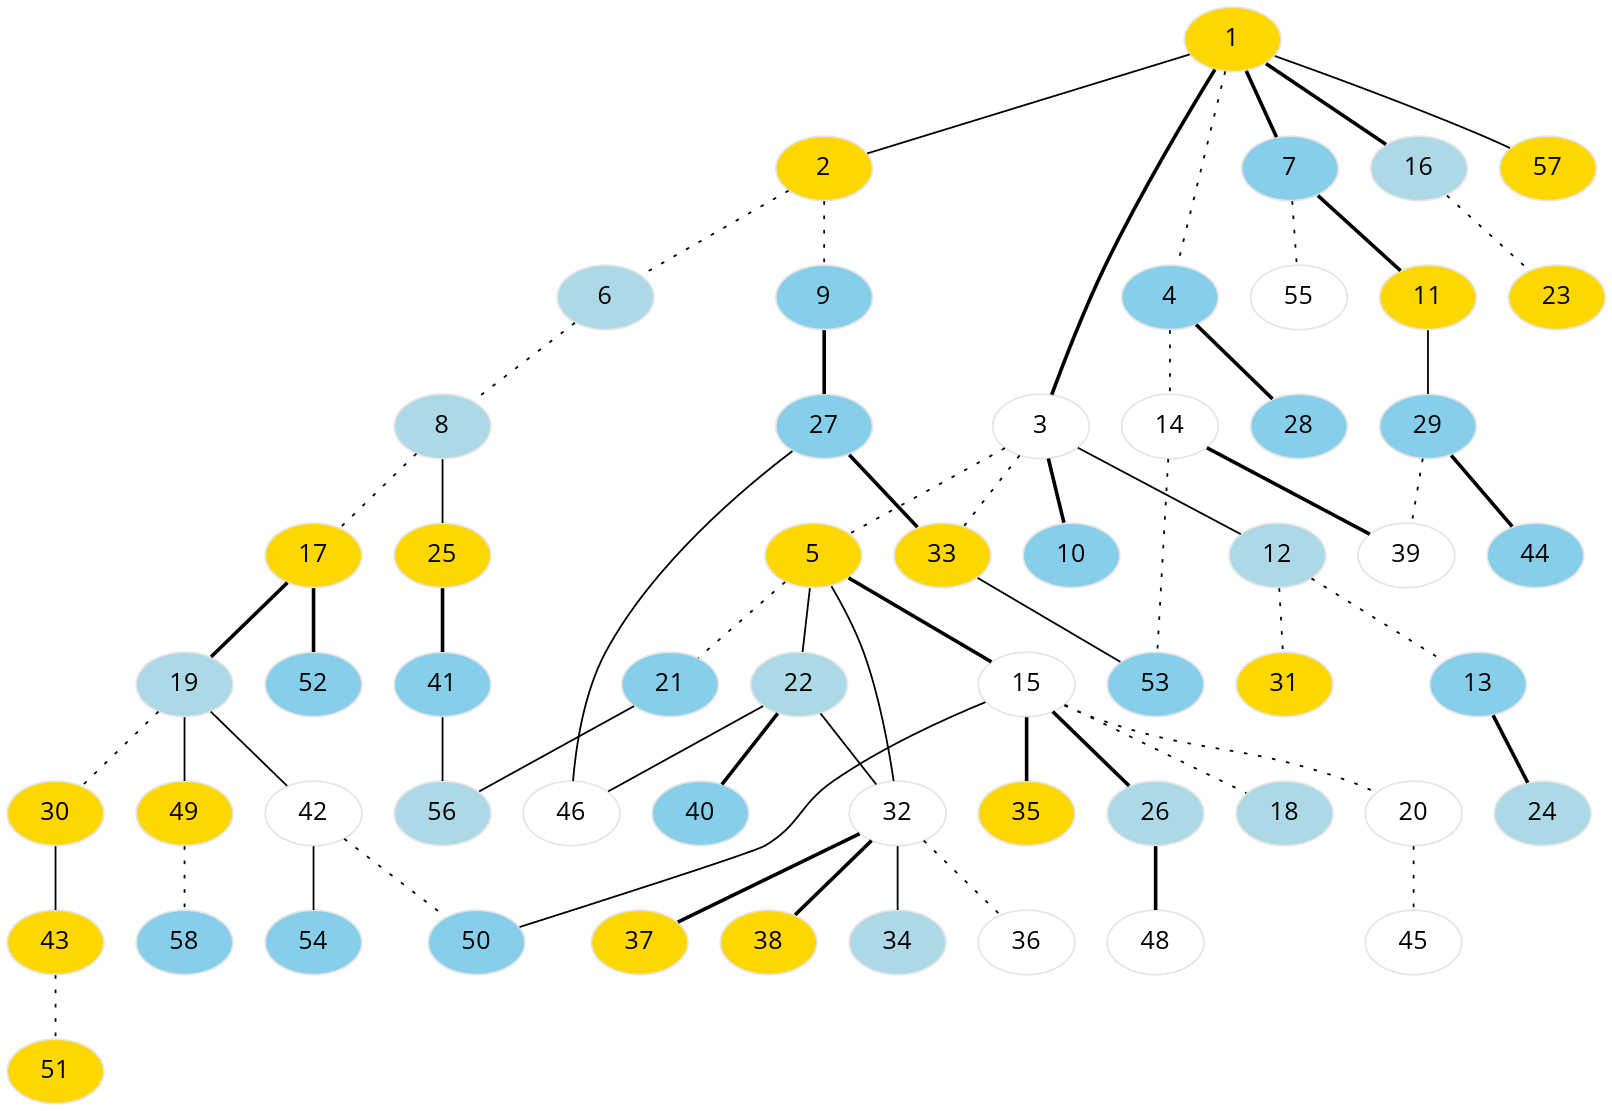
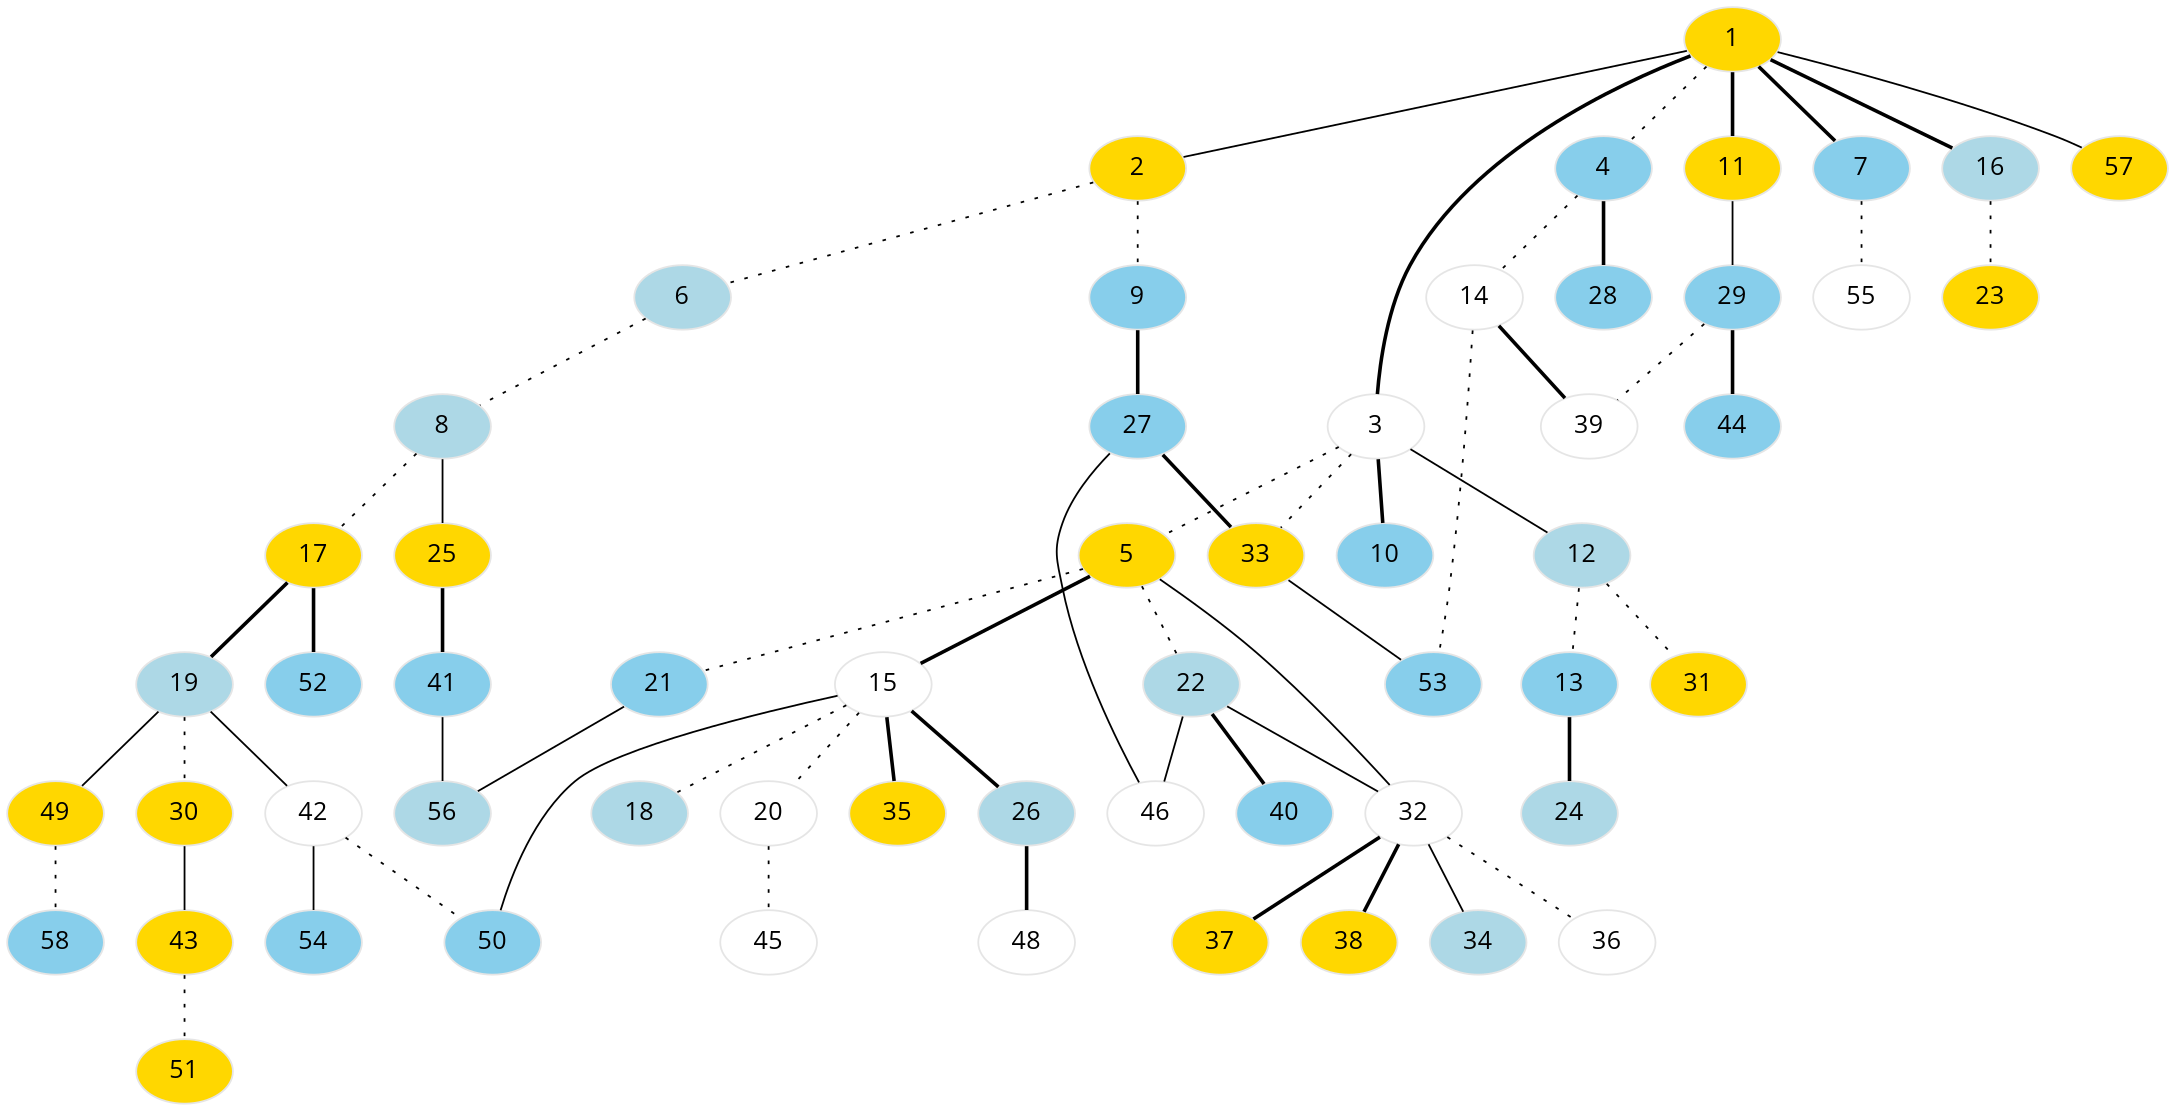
  graph {
    fontname="Open Sans"
    node [color=gray90 fillcolor=gold fontname="Open Sans" style=filled]
    edge [fontname="Open Sans" style=dotted]
    1
    2
    3 [fillcolor=white]
    4 [fillcolor=skyblue]
    7 [fillcolor=skyblue]
    11
    16 [fillcolor=lightblue]
    57
    6 [fillcolor=lightblue]
    9 [fillcolor=skyblue]
    5
    10 [fillcolor=skyblue]
    12 [fillcolor=lightblue]
    33
    14 [fillcolor=white]
    28 [fillcolor=skyblue]
    55 [fillcolor=white]
    29 [fillcolor=skyblue]
    23
    8 [fillcolor=lightblue]
    27 [fillcolor=skyblue]
    15 [fillcolor=white]
    21 [fillcolor=skyblue]
    22 [fillcolor=lightblue]
    32 [fillcolor=white]
    13 [fillcolor=skyblue]
    31
    53 [fillcolor=skyblue]
    39 [fillcolor=white]
    18 [fillcolor=lightblue]
    20 [fillcolor=white]
    26 [fillcolor=lightblue]
    35
    50 [fillcolor=skyblue]
    56 [fillcolor=lightblue]
    40 [fillcolor=skyblue]
    46 [fillcolor=white]
    34 [fillcolor=lightblue]
    36 [fillcolor=white]
    37
    38
    17
    25
    19 [fillcolor=lightblue]
    52 [fillcolor=skyblue]
    41 [fillcolor=skyblue]
    44 [fillcolor=skyblue]
    24 [fillcolor=lightblue]
    45 [fillcolor=white]
    48 [fillcolor=white]
    30
    42 [fillcolor=white]
    49
    43
    54 [fillcolor=skyblue]
    51
    58 [fillcolor=skyblue]
    1 -- 2 [style=solid]
    1 -- 3 [style=bold]
    1 -- 4
    1 -- 7 [style=bold]
-   7 -- 11 [style=bold]
+   1 -- 11 [style=bold]
    1 -- 16 [style=bold]
    1 -- 57 [style=solid]
    2 -- 6
    2 -- 9
    3 -- 5
    3 -- 10 [style=bold]
    3 -- 12 [style=solid]
    3 -- 33
    4 -- 14
    4 -- 28 [style=bold]
    7 -- 55
    11 -- 29 [style=solid]
    16 -- 23
    6 -- 8
    9 -- 27 [style=bold]
    5 -- 15 [style=bold]
    5 -- 21
-   5 -- 22 [style=solid]
+   5 -- 22
    5 -- 32 [style=solid]
    12 -- 13
    12 -- 31
    33 -- 53 [style=solid]
    14 -- 53
    14 -- 39 [style=bold]
    29 -- 39
    29 -- 44 [style=bold]
    8 -- 17
    8 -- 25 [style=solid]
    27 -- 33 [style=bold]
    27 -- 46 [style=solid]
    15 -- 18
    15 -- 20
    15 -- 26 [style=bold]
    15 -- 35 [style=bold]
    15 -- 50 [style=solid]
    21 -- 56 [style=solid]
    22 -- 32 [style=solid]
    22 -- 40 [style=bold]
    22 -- 46 [style=solid]
    32 -- 34 [style=solid]
    32 -- 36
    32 -- 37 [style=bold]
    32 -- 38 [style=bold]
    13 -- 24 [style=bold]
    20 -- 45
    26 -- 48 [style=bold]
    17 -- 19 [style=bold]
    17 -- 52 [style=bold]
    25 -- 41 [style=bold]
    19 -- 30
    19 -- 42 [style=solid]
    19 -- 49 [style=solid]
    41 -- 56 [style=solid]
    30 -- 43 [style=solid]
    42 -- 50
    42 -- 54 [style=solid]
    49 -- 58
    43 -- 51
  }
